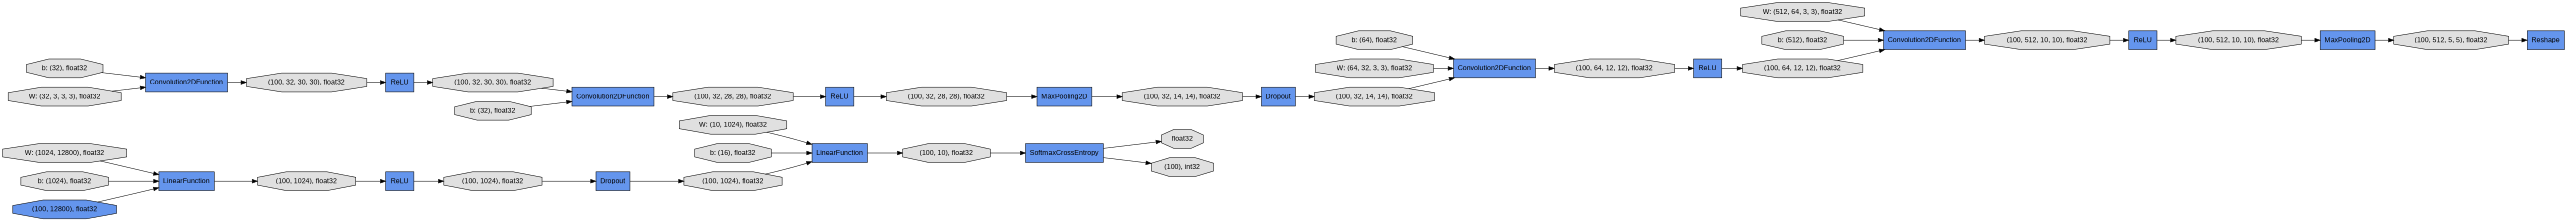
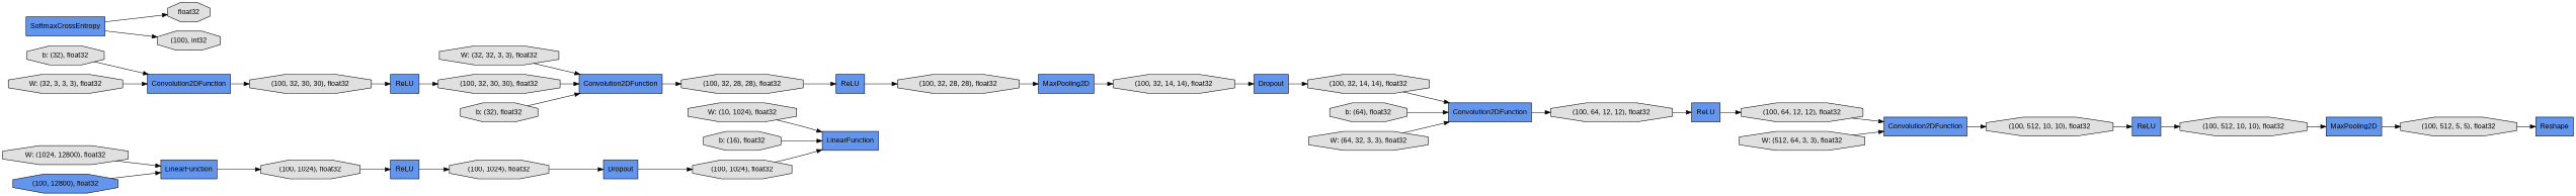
  digraph {
    fontname="Liberation Sans"
    rankdir=LR
    node [fillcolor="#E0E0E0" fontname="Liberation Sans" shape=octagon style=filled]
    edge [fontname="Liberation Sans"]
    n1 [label="(100, 1024), float32"]
    n2 [fillcolor="#6495ED" label=Dropout shape=record]
    n3 [label="(100, 1024), float32"]
+   n4 [label="W: (32, 32, 3, 3), float32"]
    n5 [fillcolor="#6495ED" label=Convolution2DFunction shape=record]
    n6 [label="(100, 32, 28, 28), float32"]
    n7 [label="(100, 64, 12, 12), float32"]
    n8 [fillcolor="#6495ED" label=Convolution2DFunction shape=record]
    n9 [label="(100, 512, 10, 10), float32"]
    n10 [fillcolor="#6495ED" label=LinearFunction shape=record]
-   n11 [label="(100, 10), float32"]
    n12 [fillcolor="#6495ED" label=Convolution2DFunction shape=record]
    n13 [label="(100, 32, 30, 30), float32"]
    n14 [fillcolor="#6495ED" label=SoftmaxCrossEntropy shape=record]
    n15 [label=float32]
    n16 [label="(100), int32"]
    n17 [fillcolor="#6495ED" label=ReLU shape=record]
    n18 [fillcolor="#6495ED" label=Convolution2DFunction shape=record]
    n19 [label="(100, 64, 12, 12), float32"]
    n20 [fillcolor="#6495ED" label=ReLU shape=record]
    n21 [label="(100, 32, 30, 30), float32"]
    n22 [label="b: (32), float32"]
    n23 [label="b: (64), float32"]
    n24 [label="W: (512, 64, 3, 3), float32"]
    n25 [label="(100, 32, 14, 14), float32"]
    n26 [label="W: (64, 32, 3, 3), float32"]
-   n27 [label="b: (512), float32"]
    n28 [label="b: (32), float32"]
    n29 [fillcolor="#6495ED" label=ReLU shape=record]
    n30 [label="(100, 32, 14, 14), float32"]
    n31 [fillcolor="#6495ED" label=Dropout shape=record]
    n32 [fillcolor="#6495ED" label=ReLU shape=record]
    n33 [fillcolor="#6495ED" label=MaxPooling2D shape=record]
    n34 [label="(100, 512, 5, 5), float32"]
    n35 [fillcolor="#6495ED" label=Reshape shape=record]
    n36 [label="W: (1024, 12800), float32"]
    n37 [fillcolor="#6495ED" label=LinearFunction shape=record]
    n38 [label="(100, 1024), float32"]
    n39 [label="(100, 512, 10, 10), float32"]
    n40 [label="(100, 32, 28, 28), float32"]
    n41 [fillcolor="#6495ED" label=MaxPooling2D shape=record]
    n42 [fillcolor="#6495ED" label=ReLU shape=record]
    n43 [label="W: (32, 3, 3, 3), float32"]
-   n44 [label="b: (1024), float32"]
    n45 [fillcolor="#6495ED" label="(100, 12800), float32"]
    n46 [label="W: (10, 1024), float32"]
    n47 [label="b: (16), float32"]
    n1 -> n2
    n2 -> n3
    n3 -> n10
+   n4 -> n5
    n5 -> n6
    n6 -> n29
    n7 -> n8
    n8 -> n9
    n9 -> n32
-   n10 -> n11
-   n11 -> n14
    n12 -> n13
    n13 -> n20
    n14 -> n15
    n14 -> n16
    n17 -> n7
    n18 -> n19
    n19 -> n17
    n20 -> n21
    n21 -> n5
    n22 -> n5
    n23 -> n18
    n24 -> n8
    n25 -> n18
    n26 -> n18
-   n27 -> n8
    n28 -> n12
    n29 -> n40
    n30 -> n31
    n31 -> n25
    n32 -> n39
    n33 -> n34
    n34 -> n35
    n36 -> n37
    n37 -> n38
    n38 -> n42
    n39 -> n33
    n40 -> n41
    n41 -> n30
    n42 -> n1
    n43 -> n12
-   n44 -> n37
    n45 -> n37
    n46 -> n10
    n47 -> n10
  }
